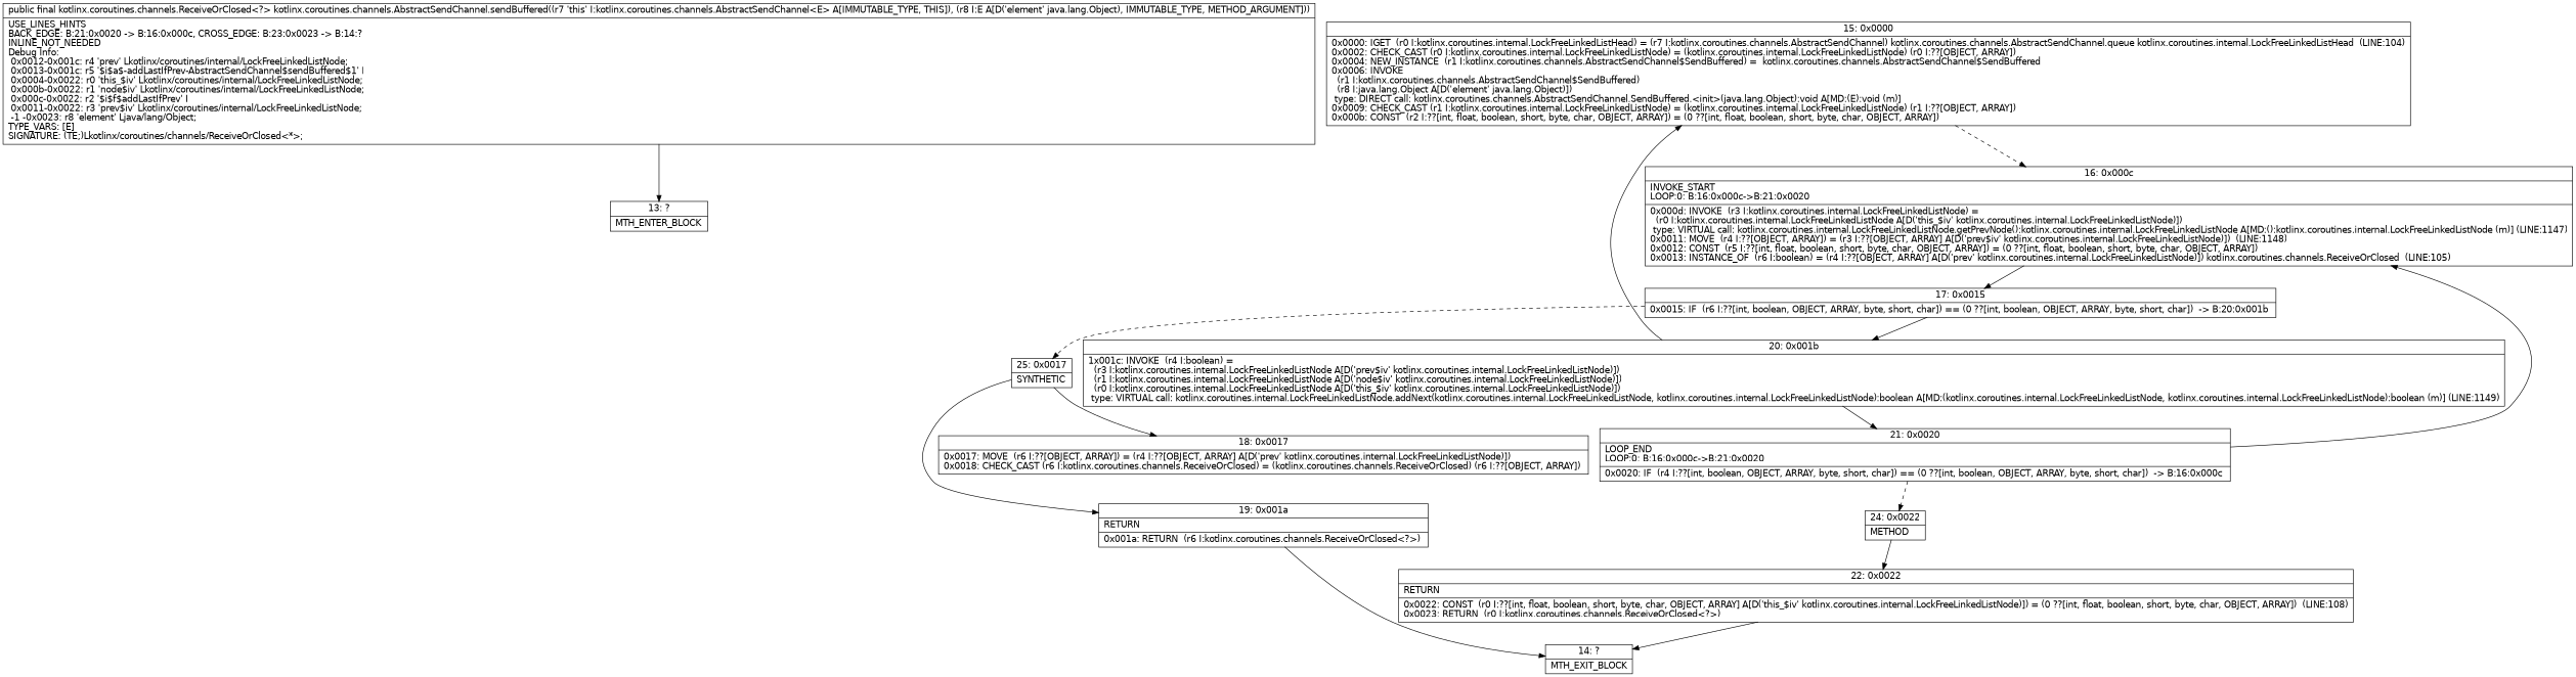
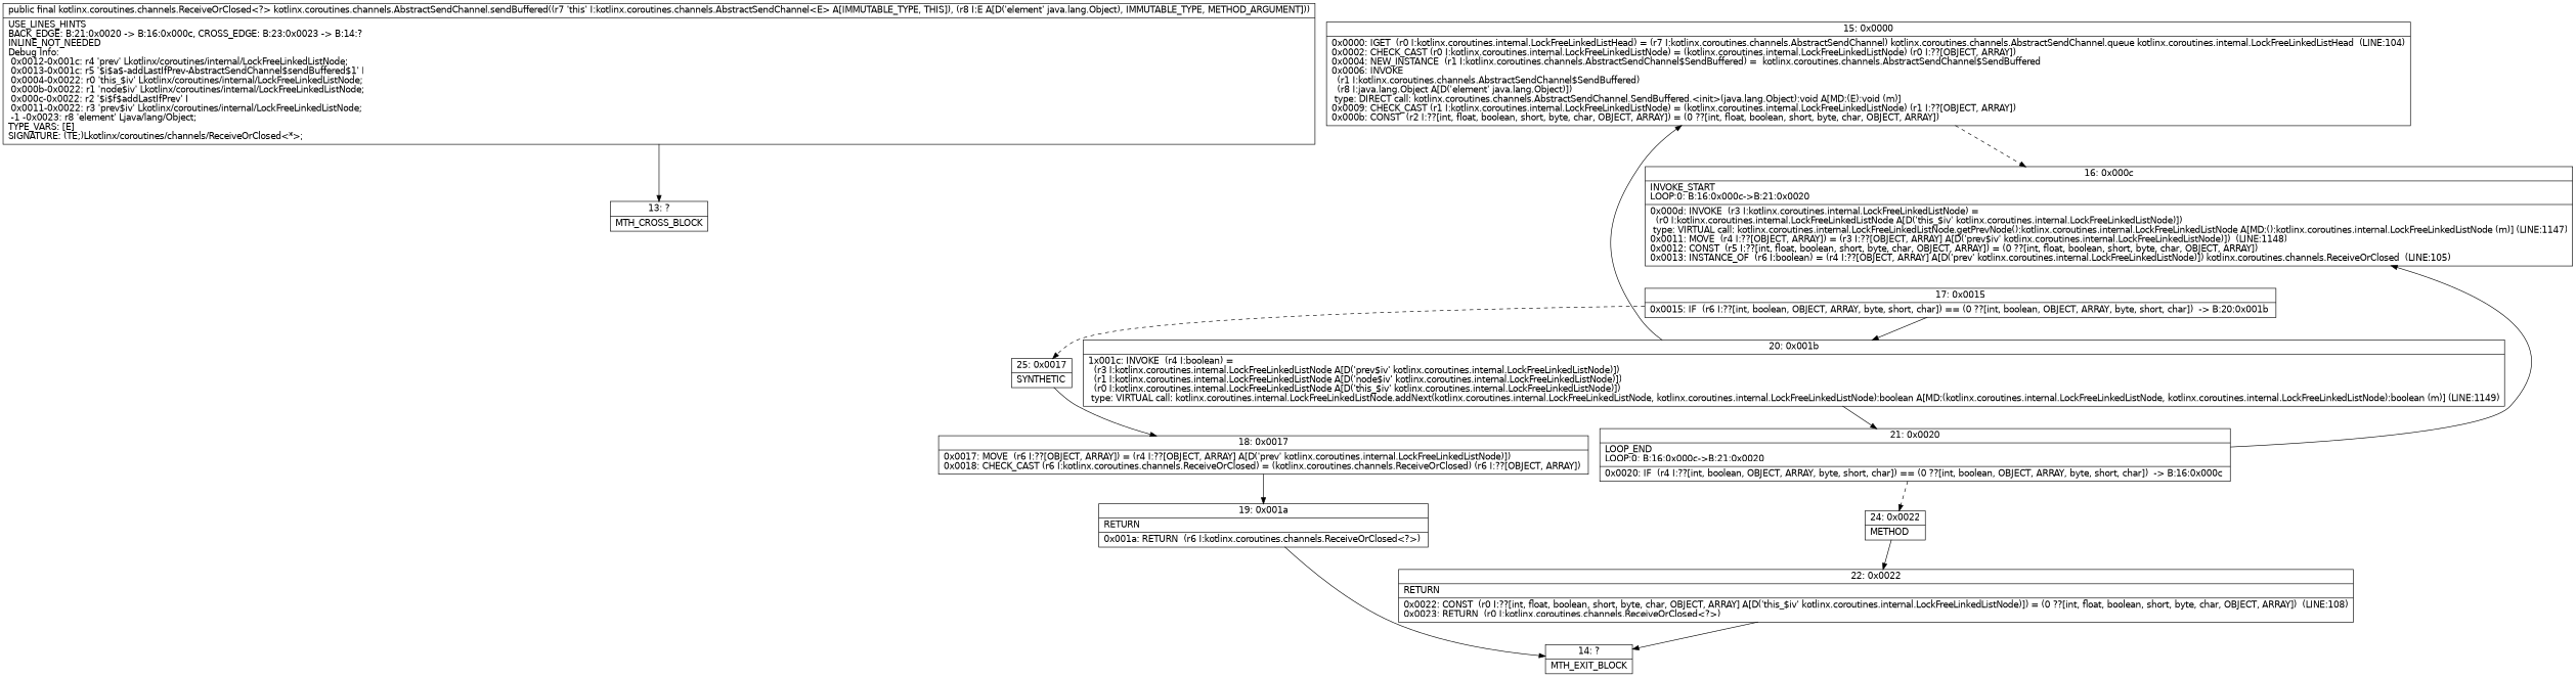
  digraph {
    fontname="DejaVu Sans"
    node [fontname="DejaVu Sans" shape=record]
    edge [fontname="DejaVu Sans"]
-   n1 [label="{13\:\ ?|MTH_ENTER_BLOCK\l}"]
+   n1 [label="{13\:\ ?|MTH_CROSS_BLOCK\l}"]
    n2 [label="{15\:\ 0x0000|0x0000: IGET  (r0 I:kotlinx.coroutines.internal.LockFreeLinkedListHead) = (r7 I:kotlinx.coroutines.channels.AbstractSendChannel) kotlinx.coroutines.channels.AbstractSendChannel.queue kotlinx.coroutines.internal.LockFreeLinkedListHead  (LINE:104)\l0x0002: CHECK_CAST (r0 I:kotlinx.coroutines.internal.LockFreeLinkedListNode) = (kotlinx.coroutines.internal.LockFreeLinkedListNode) (r0 I:??[OBJECT, ARRAY]) \l0x0004: NEW_INSTANCE  (r1 I:kotlinx.coroutines.channels.AbstractSendChannel$SendBuffered) =  kotlinx.coroutines.channels.AbstractSendChannel$SendBuffered \l0x0006: INVOKE  \l  (r1 I:kotlinx.coroutines.channels.AbstractSendChannel$SendBuffered)\l  (r8 I:java.lang.Object A[D('element' java.lang.Object)])\l type: DIRECT call: kotlinx.coroutines.channels.AbstractSendChannel.SendBuffered.\<init\>(java.lang.Object):void A[MD:(E):void (m)]\l0x0009: CHECK_CAST (r1 I:kotlinx.coroutines.internal.LockFreeLinkedListNode) = (kotlinx.coroutines.internal.LockFreeLinkedListNode) (r1 I:??[OBJECT, ARRAY]) \l0x000b: CONST  (r2 I:??[int, float, boolean, short, byte, char, OBJECT, ARRAY]) = (0 ??[int, float, boolean, short, byte, char, OBJECT, ARRAY]) \l}"]
    n3 [label="{16\:\ 0x000c|INVOKE_START\lLOOP:0: B:16:0x000c\-\>B:21:0x0020\l|0x000d: INVOKE  (r3 I:kotlinx.coroutines.internal.LockFreeLinkedListNode) = \l  (r0 I:kotlinx.coroutines.internal.LockFreeLinkedListNode A[D('this_$iv' kotlinx.coroutines.internal.LockFreeLinkedListNode)])\l type: VIRTUAL call: kotlinx.coroutines.internal.LockFreeLinkedListNode.getPrevNode():kotlinx.coroutines.internal.LockFreeLinkedListNode A[MD:():kotlinx.coroutines.internal.LockFreeLinkedListNode (m)] (LINE:1147)\l0x0011: MOVE  (r4 I:??[OBJECT, ARRAY]) = (r3 I:??[OBJECT, ARRAY] A[D('prev$iv' kotlinx.coroutines.internal.LockFreeLinkedListNode)])  (LINE:1148)\l0x0012: CONST  (r5 I:??[int, float, boolean, short, byte, char, OBJECT, ARRAY]) = (0 ??[int, float, boolean, short, byte, char, OBJECT, ARRAY]) \l0x0013: INSTANCE_OF  (r6 I:boolean) = (r4 I:??[OBJECT, ARRAY] A[D('prev' kotlinx.coroutines.internal.LockFreeLinkedListNode)]) kotlinx.coroutines.channels.ReceiveOrClosed  (LINE:105)\l}"]
    n4 [label="{17\:\ 0x0015|0x0015: IF  (r6 I:??[int, boolean, OBJECT, ARRAY, byte, short, char]) == (0 ??[int, boolean, OBJECT, ARRAY, byte, short, char])  \-\> B:20:0x001b \l}"]
    n5 [label="{20\:\ 0x001b|1x001c: INVOKE  (r4 I:boolean) = \l  (r3 I:kotlinx.coroutines.internal.LockFreeLinkedListNode A[D('prev$iv' kotlinx.coroutines.internal.LockFreeLinkedListNode)])\l  (r1 I:kotlinx.coroutines.internal.LockFreeLinkedListNode A[D('node$iv' kotlinx.coroutines.internal.LockFreeLinkedListNode)])\l  (r0 I:kotlinx.coroutines.internal.LockFreeLinkedListNode A[D('this_$iv' kotlinx.coroutines.internal.LockFreeLinkedListNode)])\l type: VIRTUAL call: kotlinx.coroutines.internal.LockFreeLinkedListNode.addNext(kotlinx.coroutines.internal.LockFreeLinkedListNode, kotlinx.coroutines.internal.LockFreeLinkedListNode):boolean A[MD:(kotlinx.coroutines.internal.LockFreeLinkedListNode, kotlinx.coroutines.internal.LockFreeLinkedListNode):boolean (m)] (LINE:1149)\l}"]
    n6 [label="{25\:\ 0x0017|SYNTHETIC\l}"]
    n7 [label="{21\:\ 0x0020|LOOP_END\lLOOP:0: B:16:0x000c\-\>B:21:0x0020\l|0x0020: IF  (r4 I:??[int, boolean, OBJECT, ARRAY, byte, short, char]) == (0 ??[int, boolean, OBJECT, ARRAY, byte, short, char])  \-\> B:16:0x000c \l}"]
    n8 [label="{18\:\ 0x0017|0x0017: MOVE  (r6 I:??[OBJECT, ARRAY]) = (r4 I:??[OBJECT, ARRAY] A[D('prev' kotlinx.coroutines.internal.LockFreeLinkedListNode)]) \l0x0018: CHECK_CAST (r6 I:kotlinx.coroutines.channels.ReceiveOrClosed) = (kotlinx.coroutines.channels.ReceiveOrClosed) (r6 I:??[OBJECT, ARRAY]) \l}"]
    n9 [label="{24\:\ 0x0022|METHOD\l}"]
    n10 [label="{22\:\ 0x0022|RETURN\l|0x0022: CONST  (r0 I:??[int, float, boolean, short, byte, char, OBJECT, ARRAY] A[D('this_$iv' kotlinx.coroutines.internal.LockFreeLinkedListNode)]) = (0 ??[int, float, boolean, short, byte, char, OBJECT, ARRAY])  (LINE:108)\l0x0023: RETURN  (r0 I:kotlinx.coroutines.channels.ReceiveOrClosed\<?\>) \l}"]
    n11 [label="{14\:\ ?|MTH_EXIT_BLOCK\l}"]
    n12 [label="{19\:\ 0x001a|RETURN\l|0x001a: RETURN  (r6 I:kotlinx.coroutines.channels.ReceiveOrClosed\<?\>) \l}"]
    n13 [label="{public final kotlinx.coroutines.channels.ReceiveOrClosed\<?\> kotlinx.coroutines.channels.AbstractSendChannel.sendBuffered((r7 'this' I:kotlinx.coroutines.channels.AbstractSendChannel\<E\> A[IMMUTABLE_TYPE, THIS]), (r8 I:E A[D('element' java.lang.Object), IMMUTABLE_TYPE, METHOD_ARGUMENT]))  | USE_LINES_HINTS\lBACK_EDGE: B:21:0x0020 \-\> B:16:0x000c, CROSS_EDGE: B:23:0x0023 \-\> B:14:?\lINLINE_NOT_NEEDED\lDebug Info:\l  0x0012\-0x001c: r4 'prev' Lkotlinx\/coroutines\/internal\/LockFreeLinkedListNode;\l  0x0013\-0x001c: r5 '$i$a$\-addLastIfPrev\-AbstractSendChannel$sendBuffered$1' I\l  0x0004\-0x0022: r0 'this_$iv' Lkotlinx\/coroutines\/internal\/LockFreeLinkedListNode;\l  0x000b\-0x0022: r1 'node$iv' Lkotlinx\/coroutines\/internal\/LockFreeLinkedListNode;\l  0x000c\-0x0022: r2 '$i$f$addLastIfPrev' I\l  0x0011\-0x0022: r3 'prev$iv' Lkotlinx\/coroutines\/internal\/LockFreeLinkedListNode;\l  \-1 \-0x0023: r8 'element' Ljava\/lang\/Object;\lTYPE_VARS: [E]\lSIGNATURE: (TE;)Lkotlinx\/coroutines\/channels\/ReceiveOrClosed\<*\>;\l}"]
    n2 -> n3 [style=dashed]
-   n3 -> n4
    n4 -> n5
    n4 -> n6 [style=dashed]
    n5 -> n2
    n5 -> n7
    n6 -> n8
    n7 -> n3
    n7 -> n9 [style=dashed]
-   n6 -> n12
+   n8 -> n12
    n9 -> n10
    n10 -> n11
    n12 -> n11
    n13 -> n1
  }
